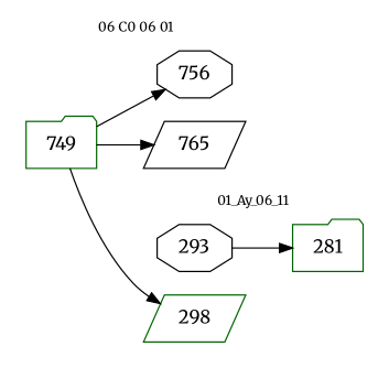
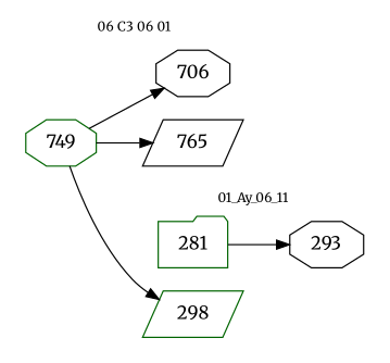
  digraph {
    fontname=Merriweather
    rankdir=LR
    node [color=black fontname=Merriweather shape=octagon]
    edge [color=black fontname=Merriweather]
    n1 [label=293]
    n2 [color=darkgreen label=281 shape=folder]
    n3 [color=darkgreen label=298 shape=parallelogram]
-   n4 [color=darkgreen label=749 shape=folder]
+   n4 [color=darkgreen label=749]
    n5 [label=765 shape=parallelogram]
-   n6 [label=756]
+   n6 [label=706]
    subgraph cluster_1 {
      color=white
      fontsize=10
      label="01_Ay_06_11"
      n1
      n2
      n3
    }
    subgraph cluster_2 {
      color=white
      fontsize=10
-     label="06_C0_06_01"
+     label="06_C3_06_01"
      n4
      n5
      n6
    }
-   n1 -> n2
+   n2 -> n1
    n4 -> n3
    n4 -> n5
    n4 -> n6
  }
